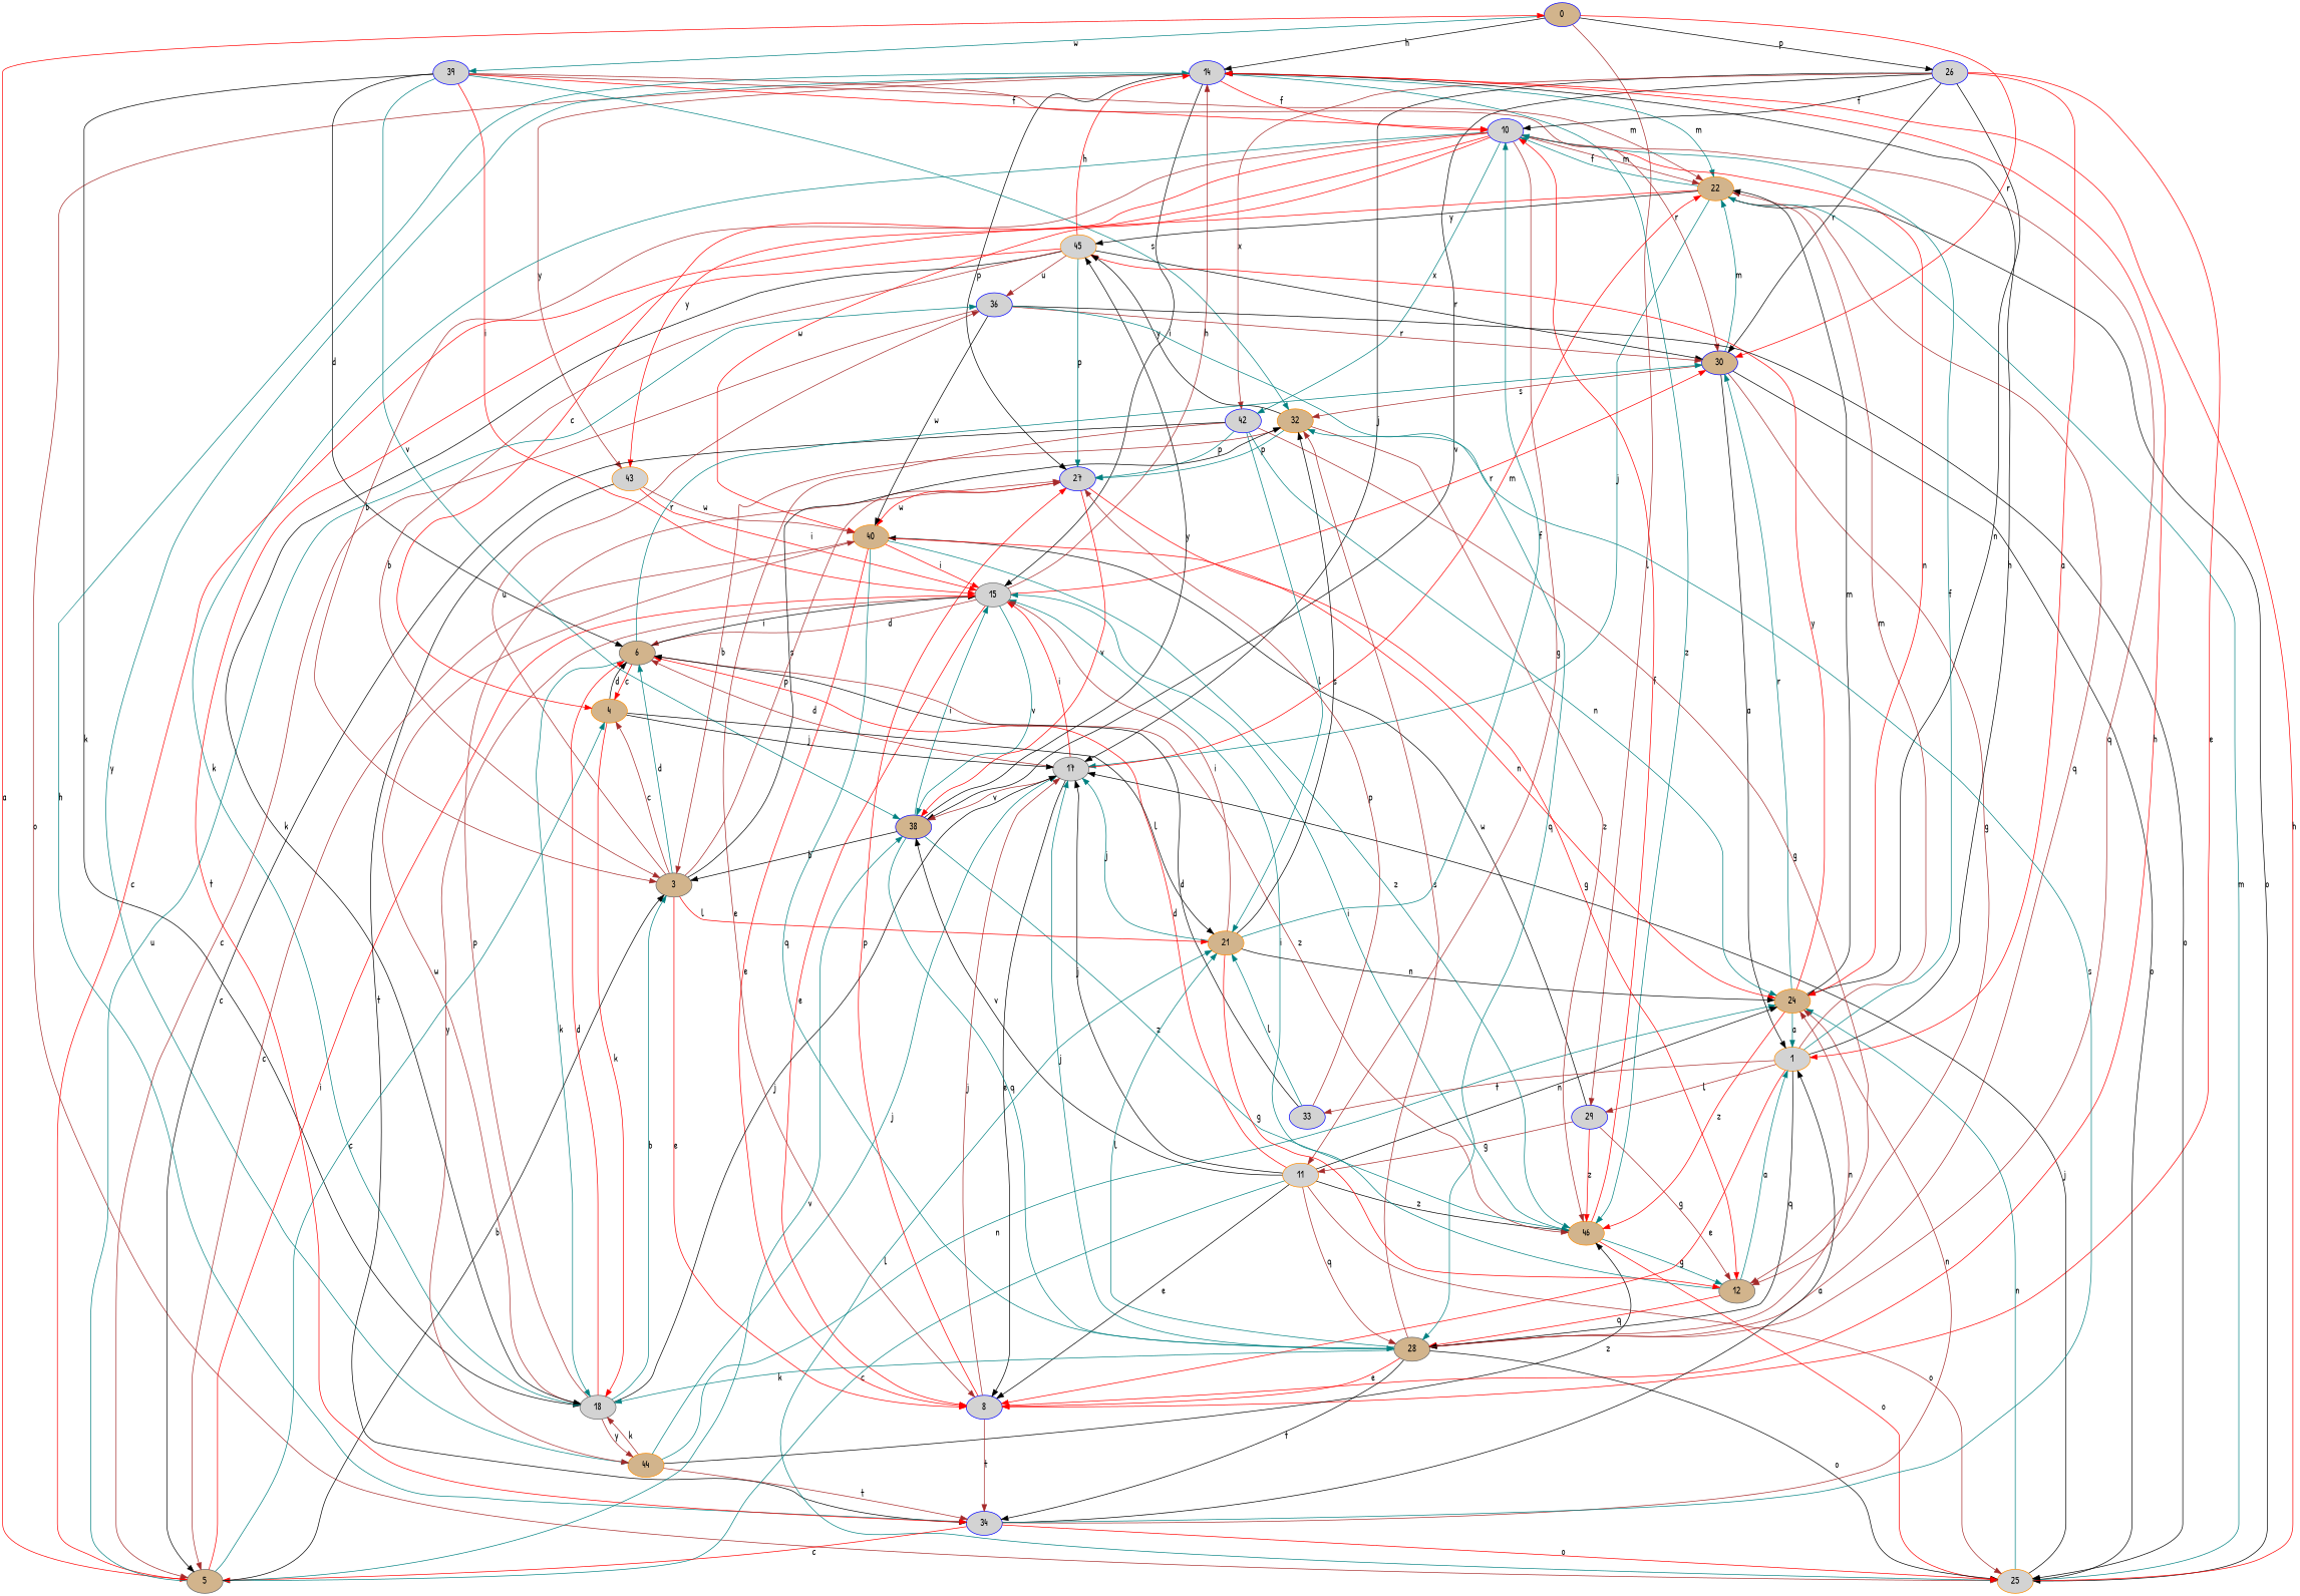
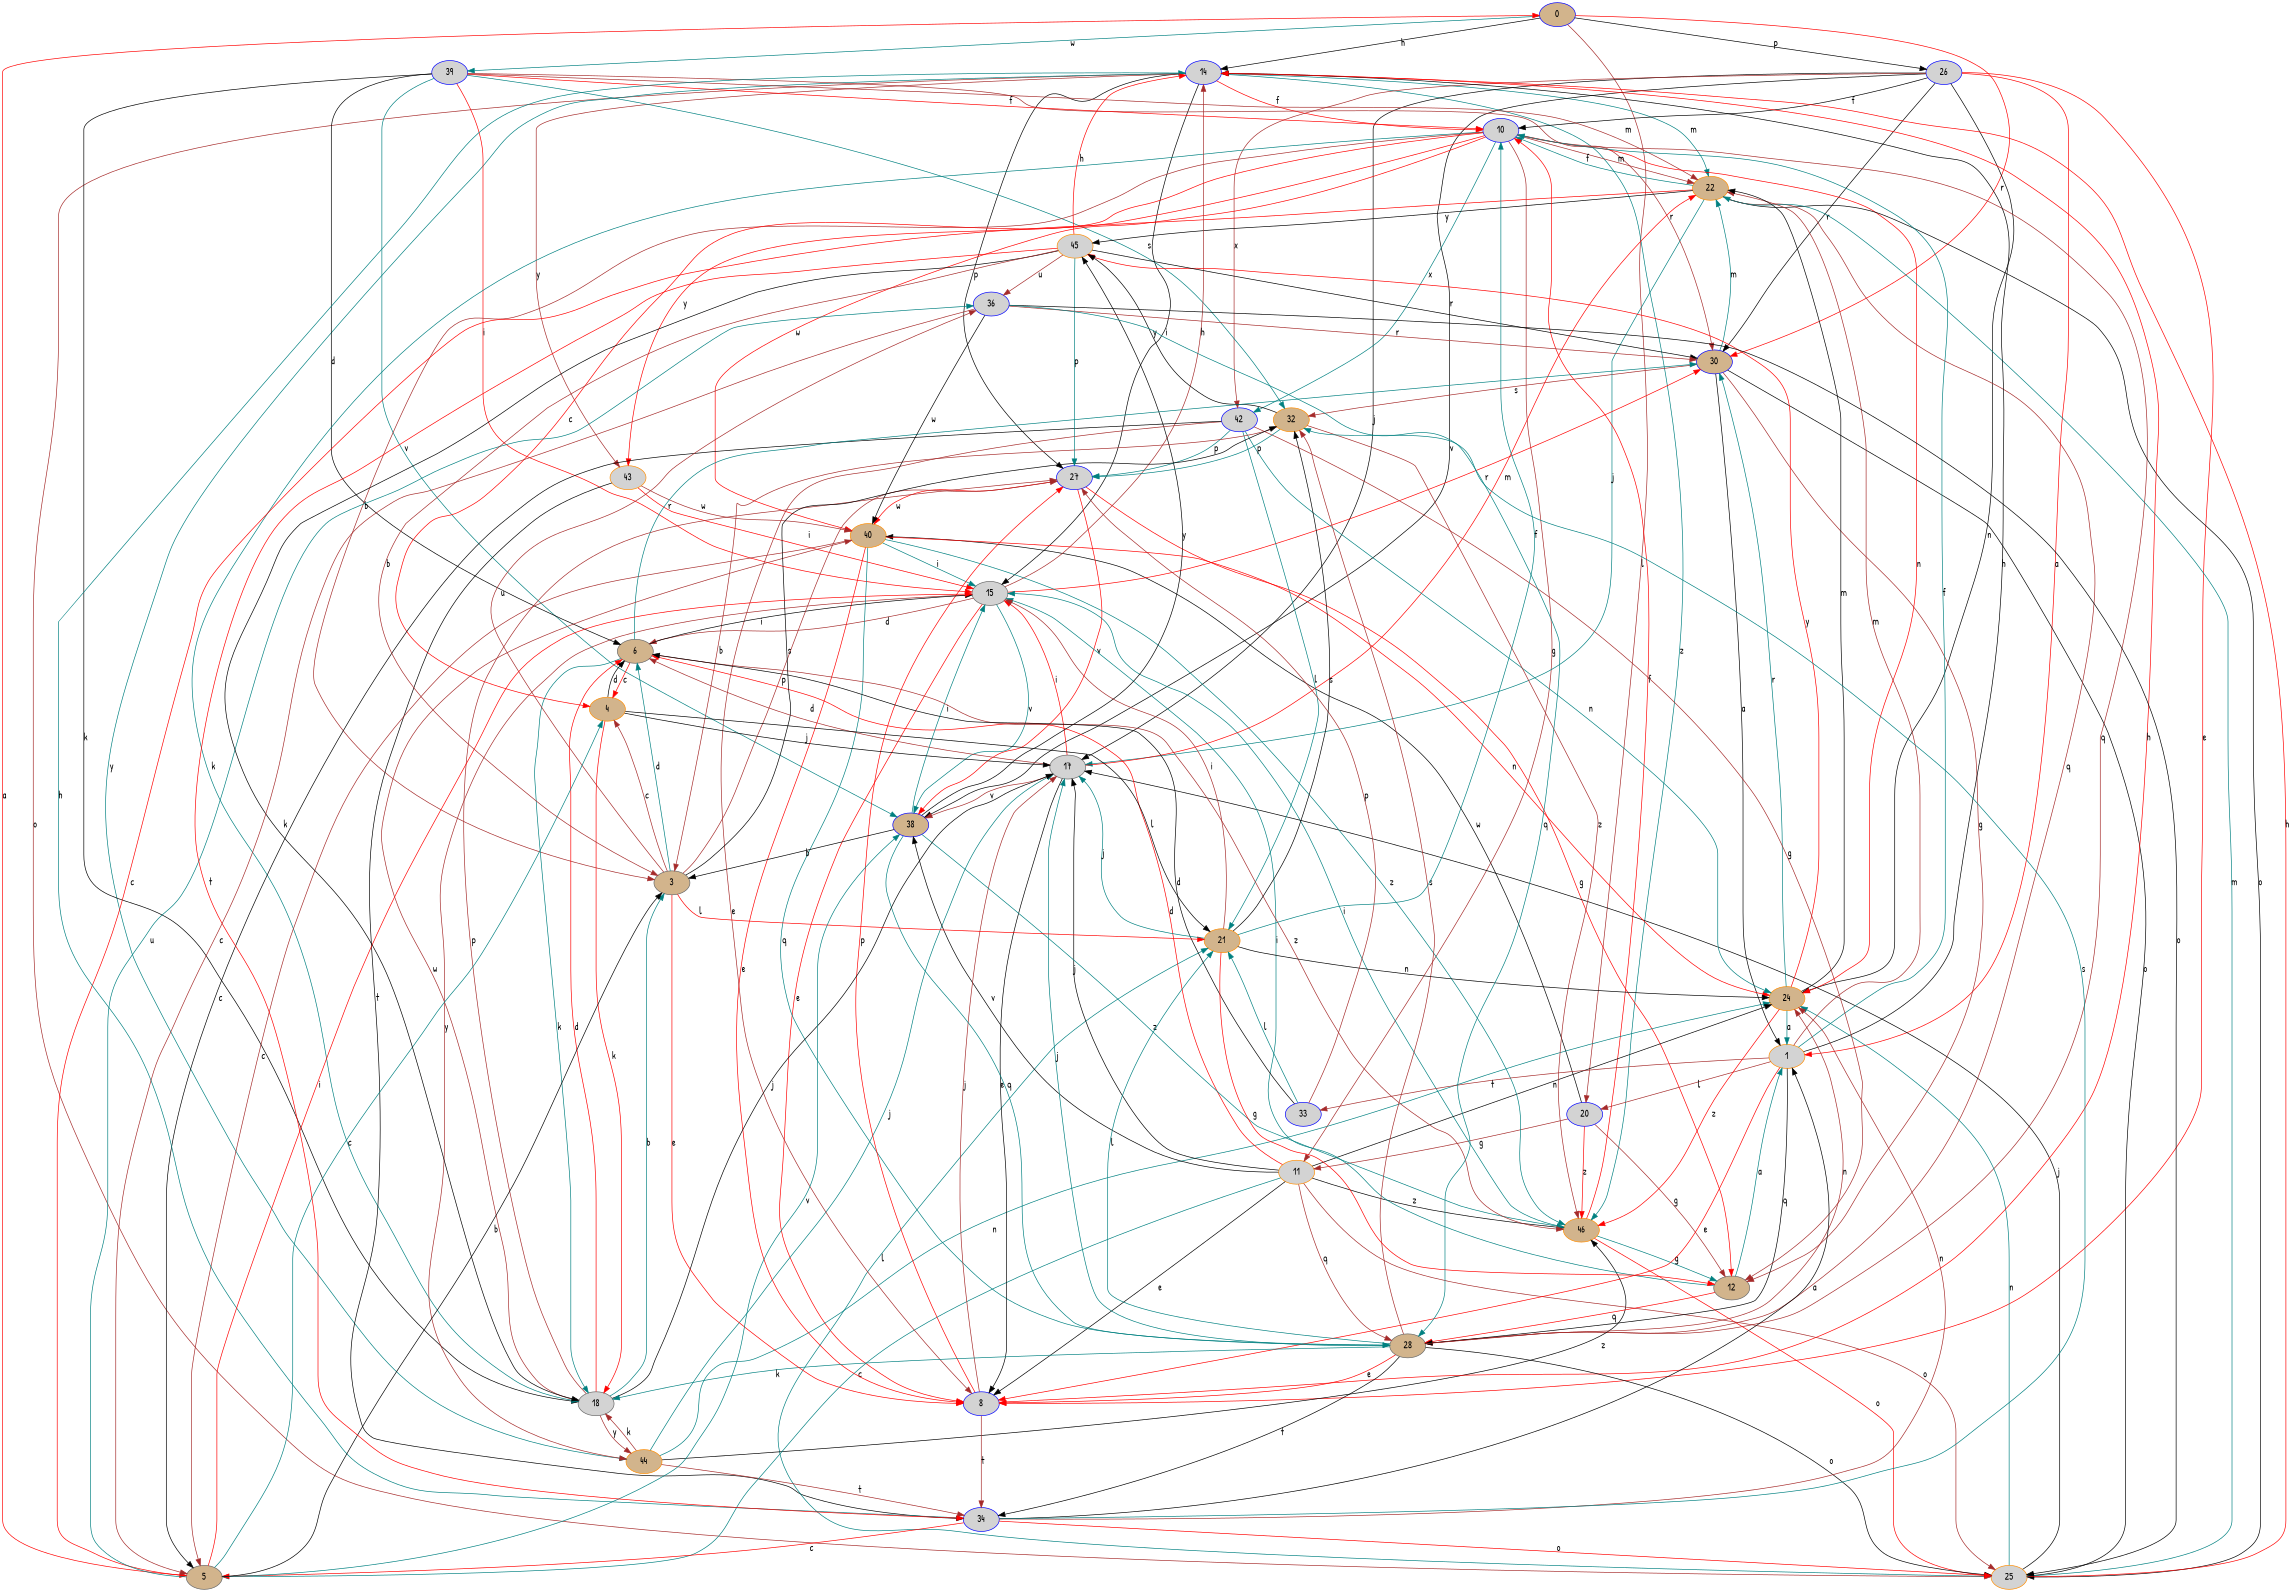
  strict digraph {
    fontname="Patrick Hand"
    node [color=blue fillcolor=lightgrey fontname="Patrick Hand" style=filled]
    edge [color=teal fontname="Patrick Hand"]
    0 [fillcolor=tan]
    14
-   20 [label=29]
+   20
    26
    30 [fillcolor=tan]
    39
    10
    22 [color=darkorange fillcolor=tan]
    27
    15 [color=gray40]
    46 [color=darkorange fillcolor=tan]
    43 [color=darkorange]
    25 [color=darkorange]
    44 [color=darkorange fillcolor=tan]
    11 [color=darkorange]
    40 [color=darkorange fillcolor=tan]
    12 [color=gray40 fillcolor=tan]
    1 [color=darkorange]
    8
    17 [color=gray40]
    38 [fillcolor=tan]
    24 [color=darkorange fillcolor=tan]
    42
    32 [color=darkorange fillcolor=tan]
    6 [color=gray40 fillcolor=tan]
    18 [color=gray40]
    28 [color=gray40 fillcolor=tan]
    33
    34
    3 [color=gray40 fillcolor=tan]
    4 [color=darkorange fillcolor=tan]
    5 [color=gray40 fillcolor=tan]
    45 [color=darkorange]
    21 [color=darkorange fillcolor=tan]
    36
    0 -> 14 [color=black label=h]
    0 -> 20 [color=brown label=l]
    0 -> 26 [color=black label=p]
    0 -> 30 [color=red label=r]
    0 -> 39 [label=w]
    14 -> 10 [color=red label=f]
    14 -> 22 [label=m]
    14 -> 27 [color=black label=p]
    14 -> 15 [color=black label=i]
    14 -> 46 [label=z]
    14 -> 43 [color=brown label=y]
    14 -> 25 [color=brown label=o]
    14 -> 44 [label=y]
    20 -> 46 [color=red label=z]
    20 -> 11 [color=brown label=g]
    20 -> 40 [color=black label=w]
    20 -> 12 [color=brown label=g]
    26 -> 30 [color=black label=r]
    26 -> 10 [color=black label=f]
    26 -> 1 [color=red label=a]
    26 -> 8 [color=red label=e]
    26 -> 17 [color=black label=j]
    26 -> 38 [color=black label=v]
    26 -> 24 [color=black label=n]
    26 -> 42 [color=brown label=x]
    30 -> 22 [label=m]
    30 -> 25 [color=black label=o]
    30 -> 12 [color=brown label=g]
    30 -> 1 [color=black label=a]
    30 -> 32 [color=brown label=s]
    39 -> 30 [color=brown label=r]
    39 -> 10 [color=red label=f]
    39 -> 22 [color=brown label=m]
    39 -> 15 [color=red label=i]
    39 -> 38 [label=v]
    39 -> 32 [label=s]
    39 -> 6 [color=black label=d]
    39 -> 18 [color=black label=k]
    10 -> 22 [color=brown label=m]
    10 -> 43 [color=red label=y]
    10 -> 11 [color=brown label=g]
    10 -> 40 [color=red label=w]
    10 -> 24 [color=red label=n]
    10 -> 42 [label=x]
    10 -> 18 [label=k]
    10 -> 28 [color=brown label=q]
    10 -> 3 [color=brown label=b]
    10 -> 4 [color=red label=c]
    22 -> 10 [label=f]
    22 -> 25 [color=black label=o]
    22 -> 17 [label=j]
    22 -> 28 [color=brown label=q]
    22 -> 5 [color=red label=c]
    22 -> 45 [color=black label=y]
    27 -> 40 [color=red label=w]
    27 -> 12 [color=red label=g]
    27 -> 38 [color=red label=v]
    15 -> 14 [color=brown label=h]
    15 -> 30 [color=red label=r]
    15 -> 44 [color=brown label=y]
    15 -> 8 [color=red label=e]
    15 -> 38 [label=v]
    15 -> 6 [color=brown label=d]
    46 -> 10 [color=red label=f]
    46 -> 15 [label=i]
    46 -> 25 [color=red label=o]
    46 -> 12 [label=g]
    43 -> 15 [color=red label=i]
    43 -> 40 [color=brown label=w]
    43 -> 34 [color=black label=t]
    25 -> 14 [color=red label=h]
    25 -> 22 [label=m]
    25 -> 17 [color=black label=j]
    25 -> 24 [label=n]
    25 -> 21 [label=l]
    44 -> 46 [color=black label=z]
    44 -> 17 [label=j]
    44 -> 24 [label=n]
    44 -> 18 [color=brown label=k]
    44 -> 34 [color=brown label=t]
    11 -> 46 [color=black label=z]
    11 -> 25 [color=brown label=o]
    11 -> 8 [color=black label=e]
    11 -> 17 [color=black label=j]
    11 -> 38 [color=black label=v]
    11 -> 24 [color=black label=n]
    11 -> 6 [color=red label=d]
    11 -> 28 [color=brown label=q]
    11 -> 5 [label=c]
-   40 -> 15 [color=red label=i]
+   40 -> 15 [label=i]
    40 -> 46 [label=z]
    40 -> 8 [color=red label=e]
    40 -> 24 [color=red label=n]
    40 -> 28 [label=q]
    40 -> 5 [color=brown label=c]
    12 -> 15 [label=i]
    12 -> 1 [label=a]
    12 -> 28 [color=red label=q]
    1 -> 14 [color=black label=h]
    1 -> 20 [color=brown label=l]
    1 -> 10 [label=f]
    1 -> 22 [color=brown label=m]
    1 -> 8 [color=red label=e]
    1 -> 28 [color=black label=q]
    1 -> 33 [color=brown label=t]
    8 -> 14 [color=red label=h]
    8 -> 27 [color=red label=p]
    8 -> 17 [color=brown label=j]
    8 -> 34 [color=brown label=t]
    17 -> 22 [color=red label=m]
    17 -> 15 [color=red label=i]
    17 -> 8 [color=black label=e]
    17 -> 38 [color=brown label=v]
    17 -> 6 [color=brown label=d]
    38 -> 15 [label=i]
    38 -> 46 [label=z]
    38 -> 28 [label=q]
    38 -> 3 [color=black label=b]
    38 -> 45 [color=black label=y]
    24 -> 30 [label=r]
    24 -> 22 [color=black label=m]
    24 -> 46 [color=red label=z]
    24 -> 1 [label=a]
    24 -> 45 [color=red label=y]
    42 -> 27 [label=p]
    42 -> 12 [color=brown label=g]
    42 -> 8 [color=brown label=e]
    42 -> 24 [label=n]
    42 -> 5 [color=black label=c]
    42 -> 21 [label=l]
    32 -> 27 [label=p]
    32 -> 46 [color=brown label=z]
    32 -> 3 [color=brown label=b]
    32 -> 45 [color=black label=y]
    6 -> 30 [label=r]
    6 -> 15 [color=black label=i]
    6 -> 46 [color=brown label=z]
    6 -> 18 [label=k]
    6 -> 4 [color=red label=c]
    18 -> 27 [color=brown label=p]
    18 -> 44 [color=brown label=y]
    18 -> 40 [color=brown label=w]
    18 -> 17 [color=black label=j]
    18 -> 6 [color=red label=d]
    18 -> 3 [label=b]
    28 -> 25 [color=black label=o]
    28 -> 8 [color=red label=e]
    28 -> 17 [label=j]
    28 -> 24 [color=brown label=n]
    28 -> 32 [color=brown label=s]
    28 -> 18 [label=k]
    28 -> 34 [color=black label=t]
    28 -> 21 [label=l]
    33 -> 27 [color=brown label=p]
    33 -> 6 [color=black label=d]
    33 -> 21 [label=l]
    34 -> 14 [label=h]
    34 -> 25 [color=red label=o]
    34 -> 1 [color=black label=a]
    34 -> 24 [color=brown label=n]
    34 -> 32 [label=s]
    34 -> 5 [color=red label=c]
    3 -> 27 [color=brown label=p]
    3 -> 8 [color=red label=e]
    3 -> 32 [color=black label=s]
    3 -> 6 [label=d]
    3 -> 4 [color=brown label=c]
    3 -> 21 [color=red label=l]
    3 -> 36 [color=brown label=u]
    4 -> 17 [color=black label=j]
    4 -> 6 [color=black label=d]
    4 -> 18 [color=red label=k]
    4 -> 21 [color=black label=l]
    5 -> 0 [color=red label=a]
    5 -> 15 [color=red label=i]
    5 -> 38 [label=v]
    5 -> 3 [color=black label=b]
    5 -> 4 [label=c]
    5 -> 36 [label=u]
    45 -> 14 [color=red label=h]
    45 -> 30 [color=black label=r]
    45 -> 27 [label=p]
    45 -> 18 [color=black label=k]
    45 -> 34 [color=red label=t]
    45 -> 3 [color=brown label=b]
    45 -> 36 [color=brown label=u]
    21 -> 10 [label=f]
    21 -> 15 [color=brown label=i]
    21 -> 12 [color=red label=g]
    21 -> 17 [label=j]
    21 -> 24 [color=black label=n]
    21 -> 32 [color=black label=s]
    36 -> 30 [color=brown label=r]
    36 -> 25 [color=black label=o]
    36 -> 40 [color=black label=w]
    36 -> 28 [label=q]
    36 -> 5 [color=brown label=c]
  }
